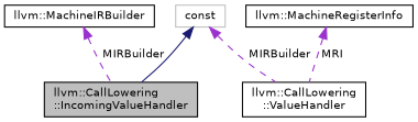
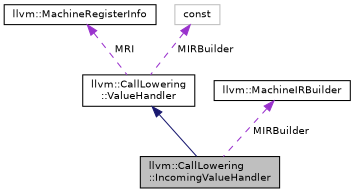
  digraph {
    node [color=black fontname=Helvetica fontsize=10 shape=record]
    edge [color=darkorchid3 dir=back fontname=Helvetica fontsize=10 labelfontname=Helvetica labelfontsize=10 style=dashed]
    n1 [fillcolor=grey75 fontcolor=black height=0.2 label="llvm::CallLowering\l::IncomingValueHandler" style=filled width=0.4]
    n2 [height=0.2 label="llvm::CallLowering\l::ValueHandler" width=0.4]
    n3 [height=0.2 label="llvm::MachineRegisterInfo" width=0.4]
    n4 [height=0.2 label="llvm::MachineIRBuilder" width=0.4]
    n5 [color=grey75 height=0.2 label=const width=0.4]
-   n5 -> n1 [color=midnightblue style=solid]
+   n2 -> n1 [color=midnightblue style=solid]
    n3 -> n2 [label=" MRI"]
    n4 -> n1 [label=" MIRBuilder"]
    n5 -> n2 [label=" MIRBuilder"]
  }
